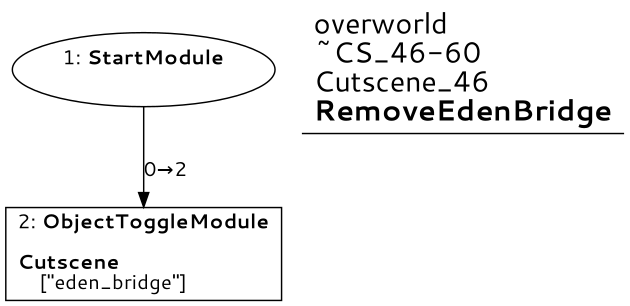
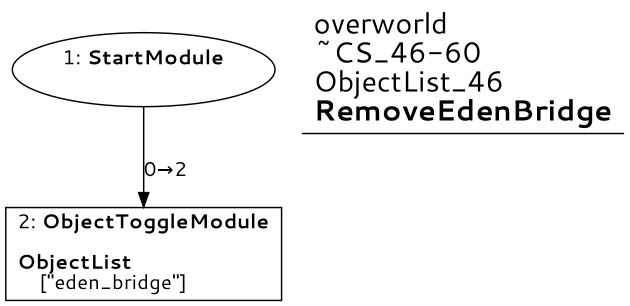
  digraph {
    fontname="Segoe UI"
    splines=spline
    node [fontname="Segoe UI"]
    n1 [label=<1: <b>StartModule</b><br/><br/>> shape=oval]
-   n2 [label=<2: <b>ObjectToggleModule</b><br/><br/><b>Cutscene</b><br align="left"/>    [&quot;eden_bridge&quot;]<br align="left"/>> shape=box]
-   n3 [label=<<font point-size="20">overworld<br align="left"/>~CS_46-60<br align="left"/>Cutscene_46<br align="left"/><b>RemoveEdenBridge</b><br align="left"/></font>> shape=underline]
+   n2 [label=<2: <b>ObjectToggleModule</b><br/><br/><b>ObjectList</b><br align="left"/>    [&quot;eden_bridge&quot;]<br align="left"/>> shape=box]
+   n3 [label=<<font point-size="20">overworld<br align="left"/>~CS_46-60<br align="left"/>ObjectList_46<br align="left"/><b>RemoveEdenBridge</b><br align="left"/></font>> shape=underline]
    n1 -> n2 [fontname="Segoe UI" label="0→2"]
  }
